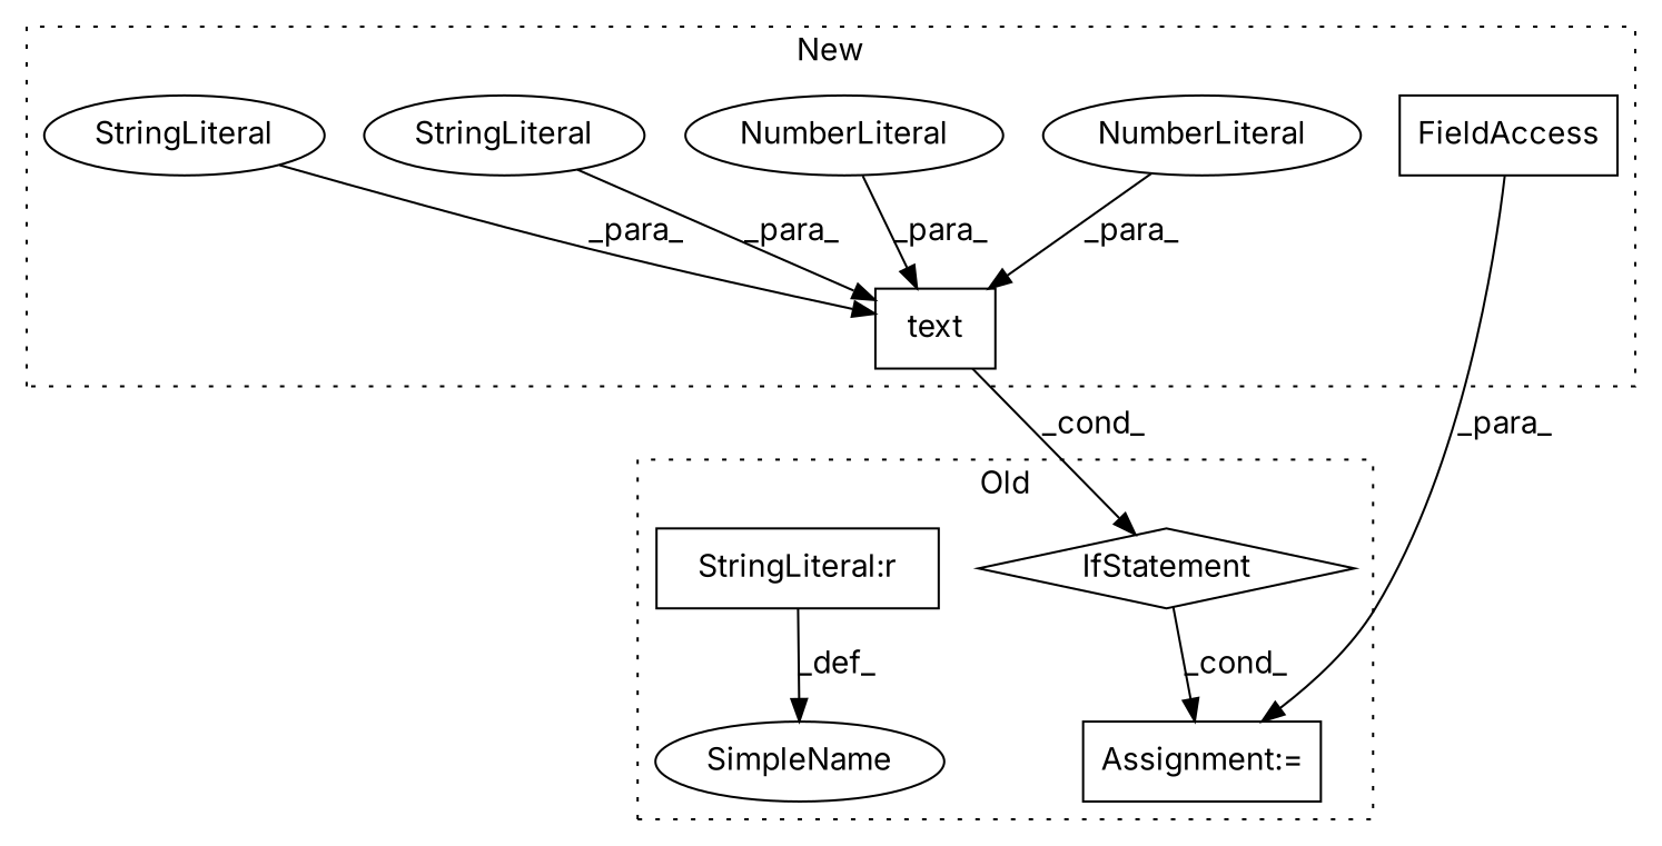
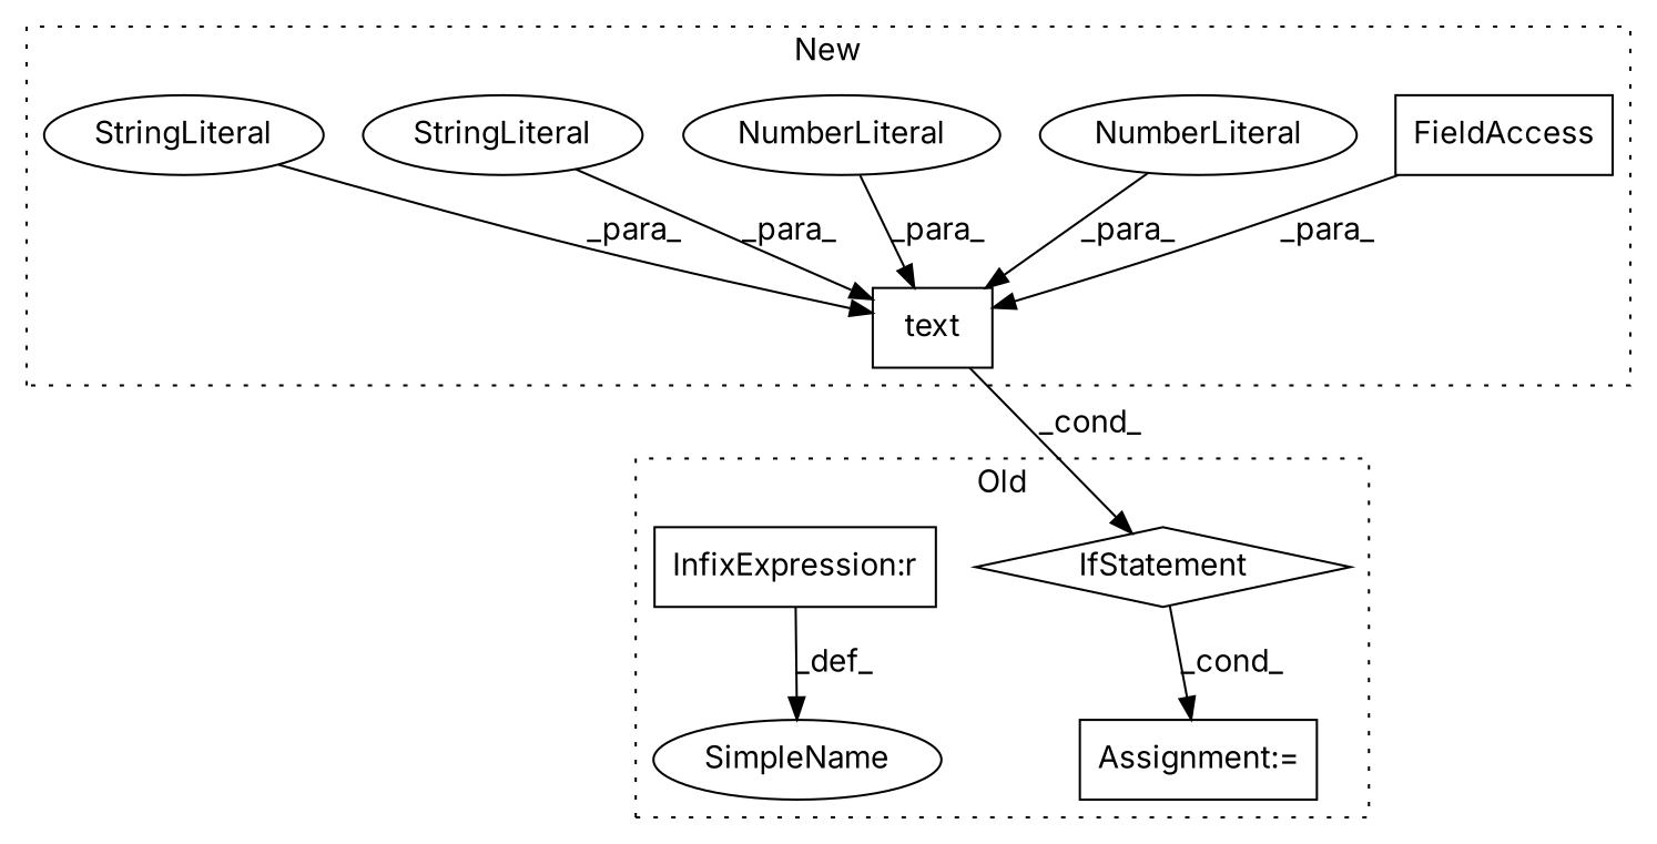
  digraph {
    fontname=Inter
    node [a=34 fontname=Inter l=3 shape=ellipse]
    edge [fontname=Inter]
    n1 [a=25 l="4,2" label=IfStatement s="10827,10843" shape=diamond]
    n2 [a=7 l=1 label="Assignment:=" s=10894 shape=box]
    n3 [a=42 label=SimpleName l=""]
-   n4 [a=27 l=4 label="StringLiteral:r" s=10833 shape=box]
+   n4 [a=27 l=4 label="InfixExpression:r" s=10833 shape=box]
    n5 [a=32 l="5,1" label=text s="11359,11472" shape=box]
    n6 [label=NumberLiteral s=11369]
    n7 [a=22 l=33 label=FieldAccess s=11439 shape=box]
    n8 [l=2 label=NumberLiteral s=11436]
    n9 [a=45 label=StringLiteral s=11432]
    n10 [a=45 l=8 label=StringLiteral s=11415]
    subgraph cluster_1 {
      label=Old
      style=dotted
      n1
      n2
      n3
      n4
    }
    subgraph cluster_2 {
      label=New
      style=dotted
      n5
      n6
      n7
      n8
      n9
      n10
    }
    n1 -> n2 [label=_cond_]
    n4 -> n3 [label=_def_]
    n5 -> n1 [label=_cond_]
    n6 -> n5 [label=_para_]
-   n7 -> n2 [label=_para_]
+   n7 -> n5 [label=_para_]
    n8 -> n5 [label=_para_]
    n9 -> n5 [label=_para_]
    n10 -> n5 [label=_para_]
  }
